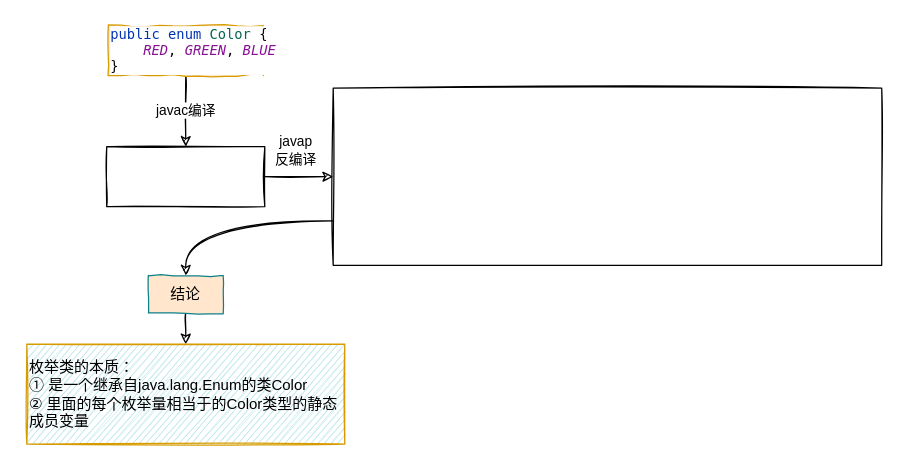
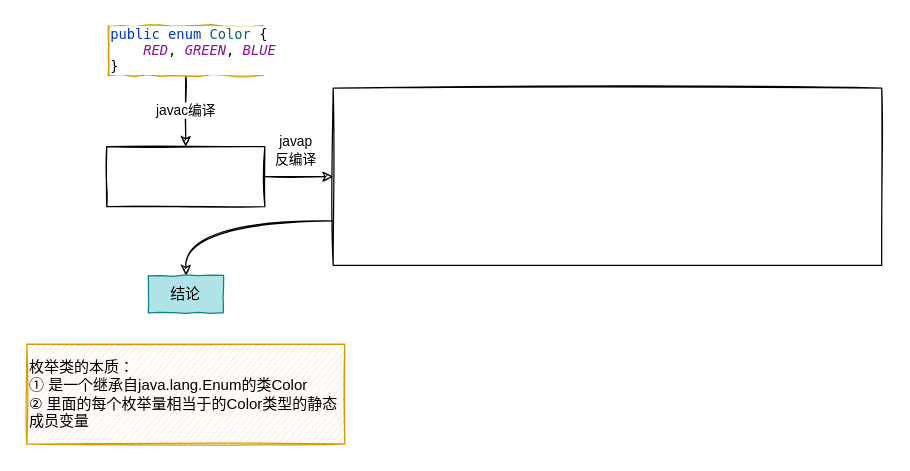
  <mxCell id="0" />
  <mxCell id="1" parent="0" />
  <mxCell id="2" value="javac编译" style="edgeStyle=none;sketch=1;html=1;exitX=0.5;exitY=1;exitDx=0;exitDy=0;entryX=0.5;entryY=0;entryDx=0;entryDy=0;fontSize=11;" edge="1" parent="1" source="3" target="5"><mxGeometry relative="1" as="geometry"><mxPoint x="154" y="110" as="targetPoint" /></mxGeometry></mxCell>
- <mxCell id="3" value="&lt;pre style=&quot;background-color: rgb(255 , 255 , 255) ; color: rgb(8 , 8 , 8) ; font-family: &amp;#34;consolas&amp;#34; , monospace ; font-size: 11px&quot;&gt;&lt;span style=&quot;color: #0033b3&quot;&gt;public enum &lt;/span&gt;&lt;span style=&quot;color: #066555&quot;&gt;Color &lt;/span&gt;{&lt;br&gt;    &lt;span style=&quot;color: #871094 ; font-style: italic&quot;&gt;RED&lt;/span&gt;, &lt;span style=&quot;color: #871094 ; font-style: italic&quot;&gt;GREEN&lt;/span&gt;, &lt;span style=&quot;color: #871094 ; font-style: italic&quot;&gt;BLUE&lt;br&gt;&lt;/span&gt;}&lt;/pre&gt;" style="rounded=0;whiteSpace=wrap;html=1;fillColor=#ffe6cc;strokeColor=#d79b00;comic=1;align=left;" vertex="1" parent="1"><mxGeometry x="86" y="20" width="124" height="40" as="geometry" /></mxCell>
+ <mxCell id="3" value="&lt;pre style=&quot;background-color: rgb(255 , 255 , 255) ; color: rgb(8 , 8 , 8) ; font-family: &amp;#34;consolas&amp;#34; , monospace ; font-size: 11px&quot;&gt;&lt;span style=&quot;color: #0033b3&quot;&gt;public enum &lt;/span&gt;&lt;span style=&quot;color: #066555&quot;&gt;Color &lt;/span&gt;{&lt;br&gt;    &lt;span style=&quot;color: #871094 ; font-style: italic&quot;&gt;RED&lt;/span&gt;, &lt;span style=&quot;color: #871094 ; font-style: italic&quot;&gt;GREEN&lt;/span&gt;, &lt;span style=&quot;color: #871094 ; font-style: italic&quot;&gt;BLUE&lt;br&gt;&lt;/span&gt;}&lt;/pre&gt;" style="rounded=0;whiteSpace=wrap;html=1;fillColor=#b0e3e6;strokeColor=#d79b00;comic=1;align=left;" vertex="1" parent="1"><mxGeometry x="86" y="20" width="124" height="40" as="geometry" /></mxCell>
  <mxCell id="4" value="javap&lt;br&gt;反编译" style="edgeStyle=none;sketch=1;html=1;exitX=1;exitY=0.5;exitDx=0;exitDy=0;entryX=0;entryY=0.5;entryDx=0;entryDy=0;fontSize=11;" edge="1" parent="1" source="5" target="7"><mxGeometry x="-0.096" y="21" relative="1" as="geometry"><mxPoint as="offset" /></mxGeometry></mxCell>
  <mxCell id="5" value="" style="shape=image;imageAspect=0;aspect=fixed;verticalLabelPosition=bottom;verticalAlign=top;comic=1;fontSize=11;image=https://codereaper-image-bed.oss-cn-shenzhen.aliyuncs.com/img/image-20220812144337684.png;imageBorder=default;sketch=1;" vertex="1" parent="1"><mxGeometry x="84.73" y="116.93" width="126.55" height="48" as="geometry" /></mxCell>
  <mxCell id="6" style="edgeStyle=orthogonalEdgeStyle;sketch=1;html=1;exitX=0;exitY=0.75;exitDx=0;exitDy=0;entryX=0.5;entryY=0;entryDx=0;entryDy=0;fontSize=11;curved=1;" edge="1" parent="1" source="7" target="9"><mxGeometry relative="1" as="geometry" /></mxCell>
  <mxCell id="7" value="" style="shape=image;imageAspect=0;aspect=fixed;verticalLabelPosition=bottom;verticalAlign=top;comic=1;sketch=1;fontSize=11;image=https://codereaper-image-bed.oss-cn-shenzhen.aliyuncs.com/img/image-20220812144450104.png;imageBorder=default;" vertex="1" parent="1"><mxGeometry x="266" y="70" width="439.05" height="141.85" as="geometry" /></mxCell>
- <mxCell id="8" style="sketch=1;html=1;exitX=0.5;exitY=1;exitDx=0;exitDy=0;entryX=0.5;entryY=0;entryDx=0;entryDy=0;fontSize=11;" edge="1" parent="1" source="9" target="10"><mxGeometry relative="1" as="geometry" /></mxCell>
- <mxCell id="9" value="结论" style="rounded=0;whiteSpace=wrap;html=1;fillColor=#ffe6cc;strokeColor=#0e8088;comic=1;" vertex="1" parent="1"><mxGeometry x="118" y="220" width="60" height="30" as="geometry" /></mxCell>
- <mxCell id="10" value="枚举类的本质：&lt;br&gt;① 是一个继承自java.lang.Enum的类Color&lt;br&gt;② 里面的每个枚举量相当于的Color类型的静态成员变量" style="rounded=0;whiteSpace=wrap;html=1;fillColor=#b0e3e6;strokeColor=#d79b00;comic=1;align=left;sketch=1;" vertex="1" parent="1"><mxGeometry x="20.76" y="275" width="254.5" height="80" as="geometry" /></mxCell>
+ <mxCell id="9" value="结论" style="rounded=0;whiteSpace=wrap;html=1;fillColor=#b0e3e6;strokeColor=#0e8088;comic=1;" vertex="1" parent="1"><mxGeometry x="118" y="220" width="60" height="30" as="geometry" /></mxCell>
+ <mxCell id="10" value="枚举类的本质：&lt;br&gt;① 是一个继承自java.lang.Enum的类Color&lt;br&gt;② 里面的每个枚举量相当于的Color类型的静态成员变量" style="rounded=0;whiteSpace=wrap;html=1;fillColor=#ffe6cc;strokeColor=#d79b00;comic=1;align=left;sketch=1;" vertex="1" parent="1"><mxGeometry x="20.76" y="275" width="254.5" height="80" as="geometry" /></mxCell>
